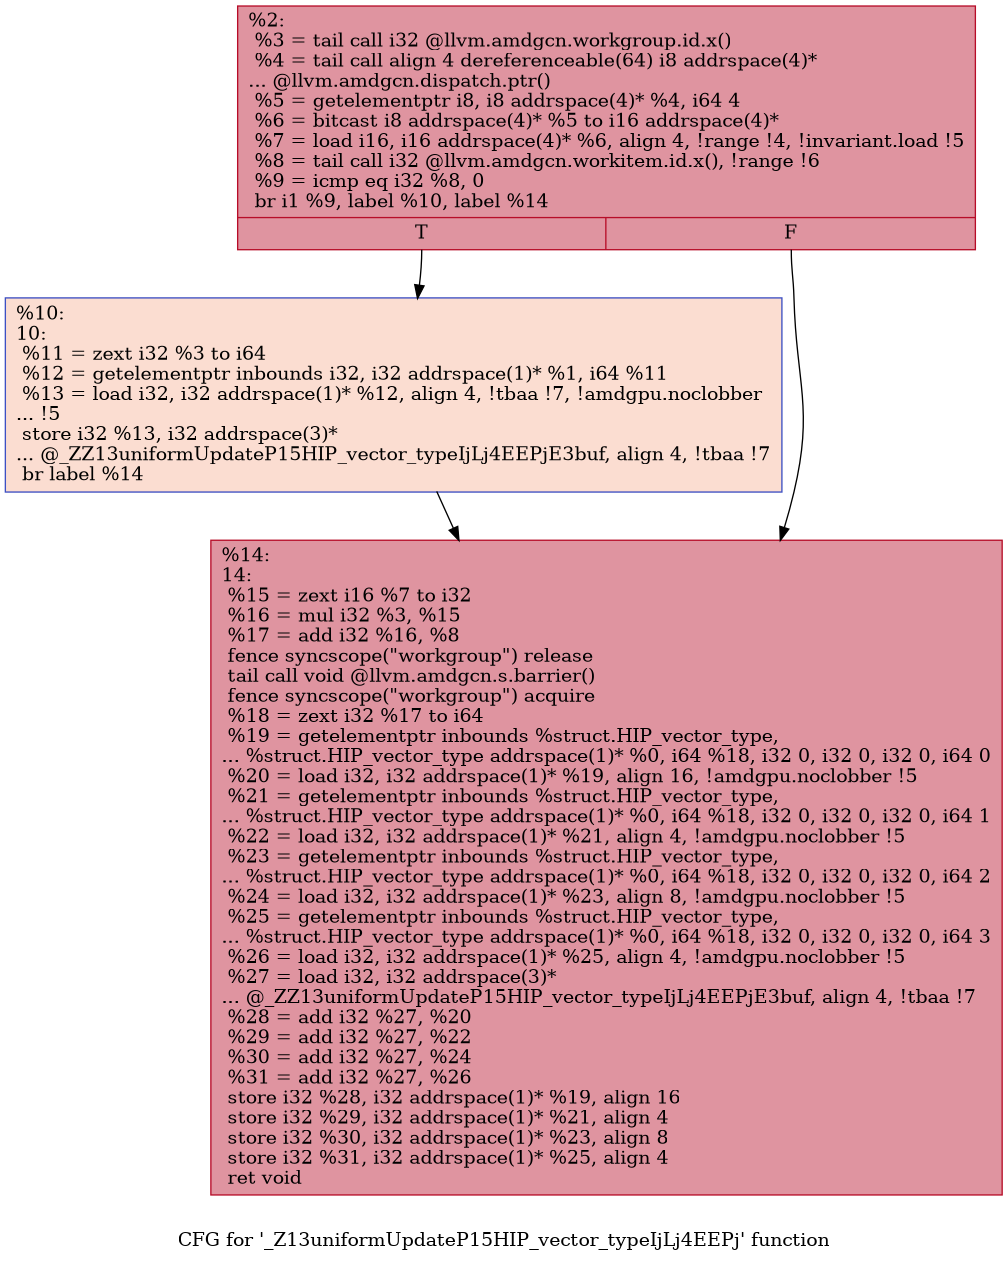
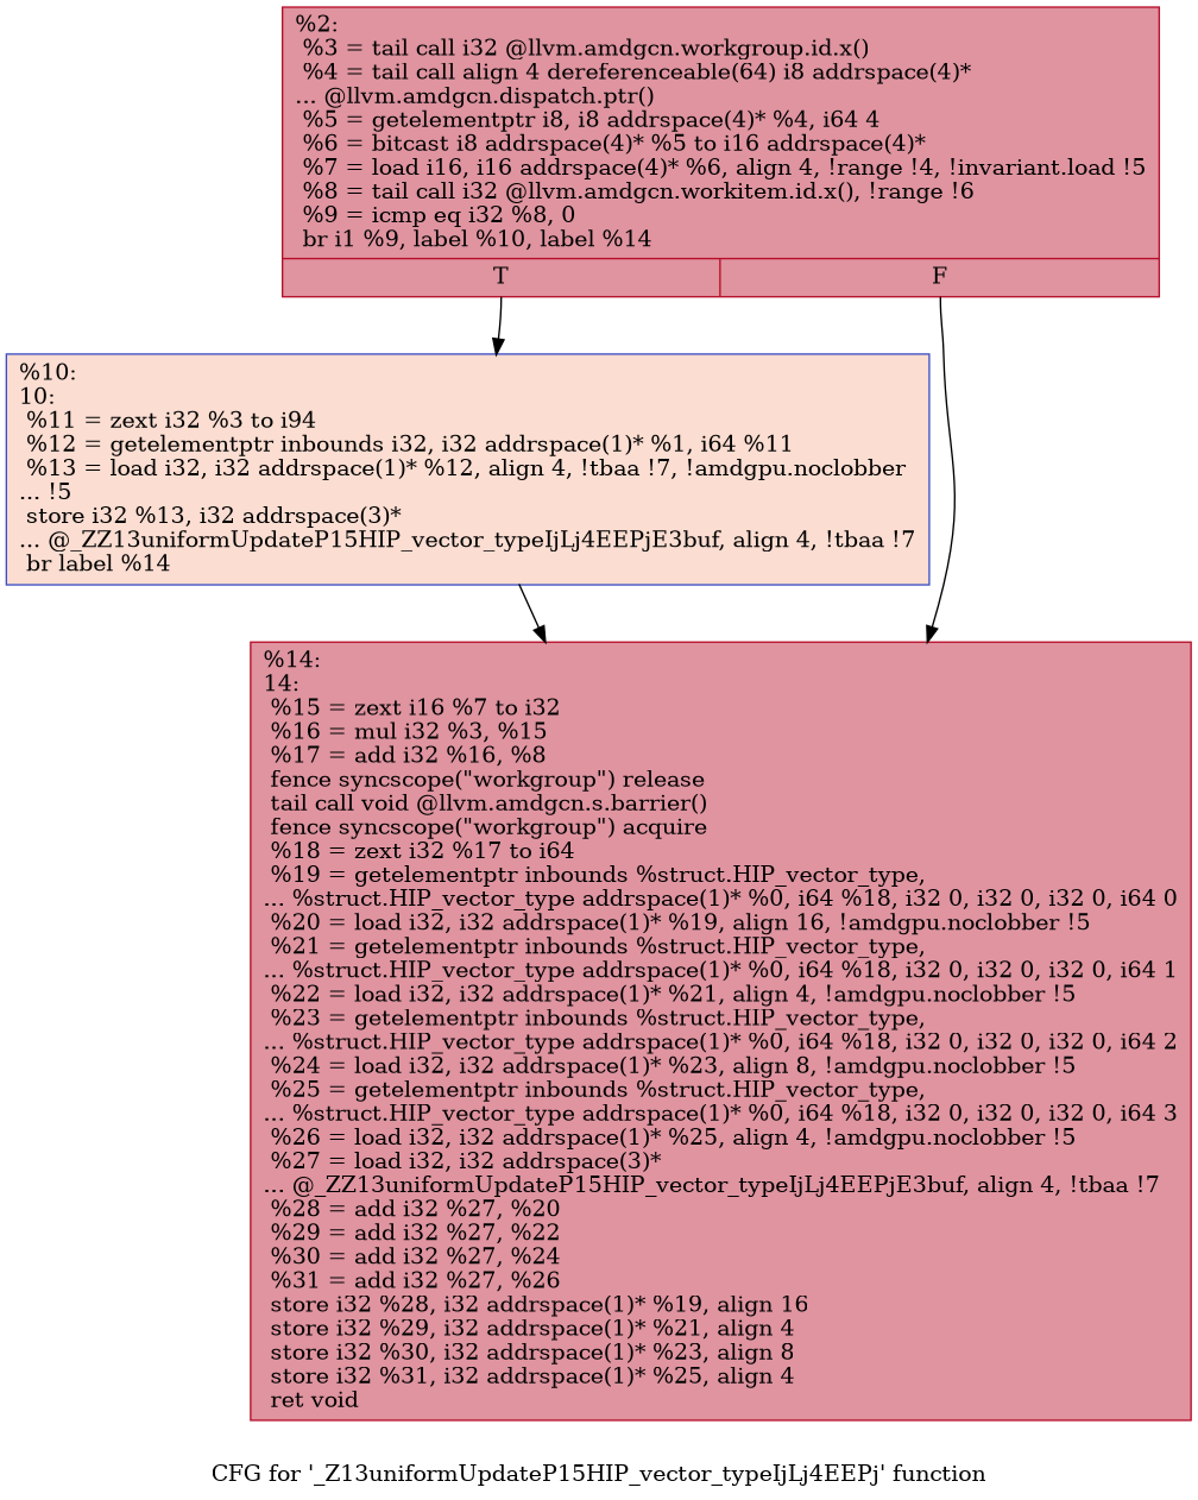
  digraph {
    label="CFG for '_Z13uniformUpdateP15HIP_vector_typeIjLj4EEPj' function"
    node [color="#b70d28ff" fillcolor="#b70d2870" shape=record style=filled]
    n1 [label="{%2:\l  %3 = tail call i32 @llvm.amdgcn.workgroup.id.x()\l  %4 = tail call align 4 dereferenceable(64) i8 addrspace(4)*\l... @llvm.amdgcn.dispatch.ptr()\l  %5 = getelementptr i8, i8 addrspace(4)* %4, i64 4\l  %6 = bitcast i8 addrspace(4)* %5 to i16 addrspace(4)*\l  %7 = load i16, i16 addrspace(4)* %6, align 4, !range !4, !invariant.load !5\l  %8 = tail call i32 @llvm.amdgcn.workitem.id.x(), !range !6\l  %9 = icmp eq i32 %8, 0\l  br i1 %9, label %10, label %14\l|{<s0>T|<s1>F}}"]
-   n2 [color="#3d50c3ff" fillcolor="#f7b39670" label="{%10:\l10:                                               \l  %11 = zext i32 %3 to i64\l  %12 = getelementptr inbounds i32, i32 addrspace(1)* %1, i64 %11\l  %13 = load i32, i32 addrspace(1)* %12, align 4, !tbaa !7, !amdgpu.noclobber\l... !5\l  store i32 %13, i32 addrspace(3)*\l... @_ZZ13uniformUpdateP15HIP_vector_typeIjLj4EEPjE3buf, align 4, !tbaa !7\l  br label %14\l}"]
+   n2 [color="#3d50c3ff" fillcolor="#f7b39670" label="{%10:\l10:                                               \l  %11 = zext i32 %3 to i94\l  %12 = getelementptr inbounds i32, i32 addrspace(1)* %1, i64 %11\l  %13 = load i32, i32 addrspace(1)* %12, align 4, !tbaa !7, !amdgpu.noclobber\l... !5\l  store i32 %13, i32 addrspace(3)*\l... @_ZZ13uniformUpdateP15HIP_vector_typeIjLj4EEPjE3buf, align 4, !tbaa !7\l  br label %14\l}"]
    n3 [label="{%14:\l14:                                               \l  %15 = zext i16 %7 to i32\l  %16 = mul i32 %3, %15\l  %17 = add i32 %16, %8\l  fence syncscope(\"workgroup\") release\l  tail call void @llvm.amdgcn.s.barrier()\l  fence syncscope(\"workgroup\") acquire\l  %18 = zext i32 %17 to i64\l  %19 = getelementptr inbounds %struct.HIP_vector_type,\l... %struct.HIP_vector_type addrspace(1)* %0, i64 %18, i32 0, i32 0, i32 0, i64 0\l  %20 = load i32, i32 addrspace(1)* %19, align 16, !amdgpu.noclobber !5\l  %21 = getelementptr inbounds %struct.HIP_vector_type,\l... %struct.HIP_vector_type addrspace(1)* %0, i64 %18, i32 0, i32 0, i32 0, i64 1\l  %22 = load i32, i32 addrspace(1)* %21, align 4, !amdgpu.noclobber !5\l  %23 = getelementptr inbounds %struct.HIP_vector_type,\l... %struct.HIP_vector_type addrspace(1)* %0, i64 %18, i32 0, i32 0, i32 0, i64 2\l  %24 = load i32, i32 addrspace(1)* %23, align 8, !amdgpu.noclobber !5\l  %25 = getelementptr inbounds %struct.HIP_vector_type,\l... %struct.HIP_vector_type addrspace(1)* %0, i64 %18, i32 0, i32 0, i32 0, i64 3\l  %26 = load i32, i32 addrspace(1)* %25, align 4, !amdgpu.noclobber !5\l  %27 = load i32, i32 addrspace(3)*\l... @_ZZ13uniformUpdateP15HIP_vector_typeIjLj4EEPjE3buf, align 4, !tbaa !7\l  %28 = add i32 %27, %20\l  %29 = add i32 %27, %22\l  %30 = add i32 %27, %24\l  %31 = add i32 %27, %26\l  store i32 %28, i32 addrspace(1)* %19, align 16\l  store i32 %29, i32 addrspace(1)* %21, align 4\l  store i32 %30, i32 addrspace(1)* %23, align 8\l  store i32 %31, i32 addrspace(1)* %25, align 4\l  ret void\l}"]
    n1 -> n2 [tailport=s0]
    n1 -> n3 [tailport=s1]
    n2 -> n3
  }
